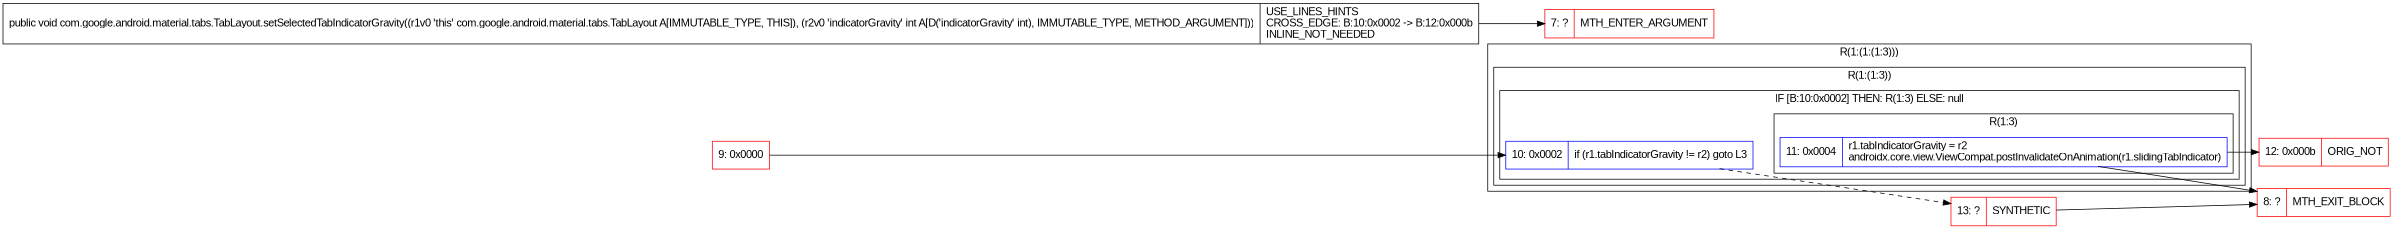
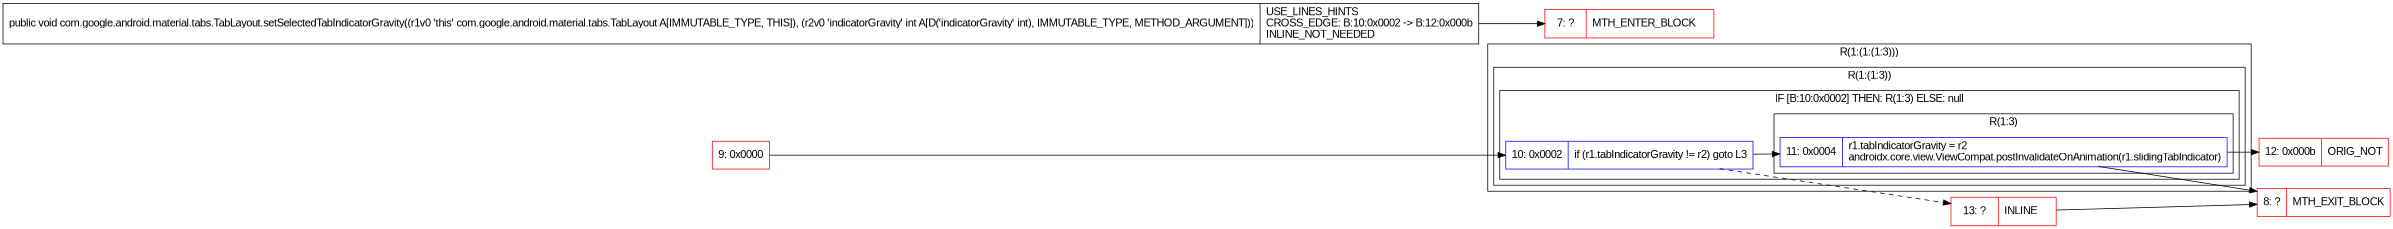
  digraph {
    fontname="Liberation Sans"
    rankdir=LR
    node [color=red fontname="Liberation Sans" shape=record]
    edge [fontname="Liberation Sans"]
    n1 [color=blue label="{11\:\ 0x0004|r1.tabIndicatorGravity = r2\landroidx.core.view.ViewCompat.postInvalidateOnAnimation(r1.slidingTabIndicator)\l}"]
    n2 [color=blue label="{10\:\ 0x0002|if (r1.tabIndicatorGravity != r2) goto L3\l}"]
    n3 [label="{12\:\ 0x000b|ORIG_NOT\l}"]
    n4 [label="{8\:\ ?|MTH_EXIT_BLOCK\l}"]
-   n5 [label="{13\:\ ?|SYNTHETIC\l}"]
-   n6 [label="{7\:\ ?|MTH_ENTER_ARGUMENT\l}"]
+   n5 [label="{13\:\ ?|INLINE\l}"]
+   n6 [label="{7\:\ ?|MTH_ENTER_BLOCK\l}"]
    n7 [label="{9\:\ 0x0000}"]
    n8 [label="{public void com.google.android.material.tabs.TabLayout.setSelectedTabIndicatorGravity((r1v0 'this' com.google.android.material.tabs.TabLayout A[IMMUTABLE_TYPE, THIS]), (r2v0 'indicatorGravity' int A[D('indicatorGravity' int), IMMUTABLE_TYPE, METHOD_ARGUMENT]))  | USE_LINES_HINTS\lCROSS_EDGE: B:10:0x0002 \-\> B:12:0x000b\lINLINE_NOT_NEEDED\l}" color=""]
    subgraph cluster_1 {
      label="R(1:(1:(1:3)))"
      subgraph cluster_2 {
        label="R(1:(1:3))"
        subgraph cluster_3 {
          label="IF [B:10:0x0002] THEN: R(1:3) ELSE: null"
          n2
          subgraph cluster_4 {
            label="R(1:3)"
            n1
          }
        }
      }
    }
    n1 -> n3
    n1 -> n4
+   n2 -> n1
    n2 -> n5 [style=dashed]
    n5 -> n4
    n7 -> n2
    n8 -> n6
  }
